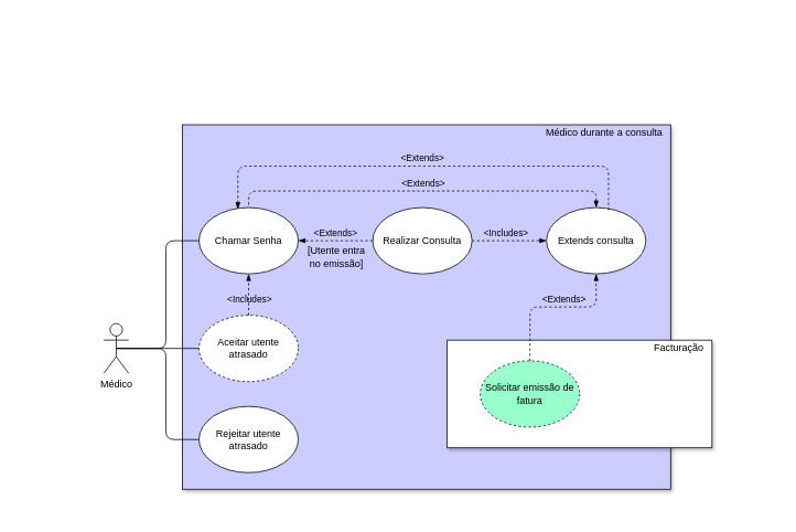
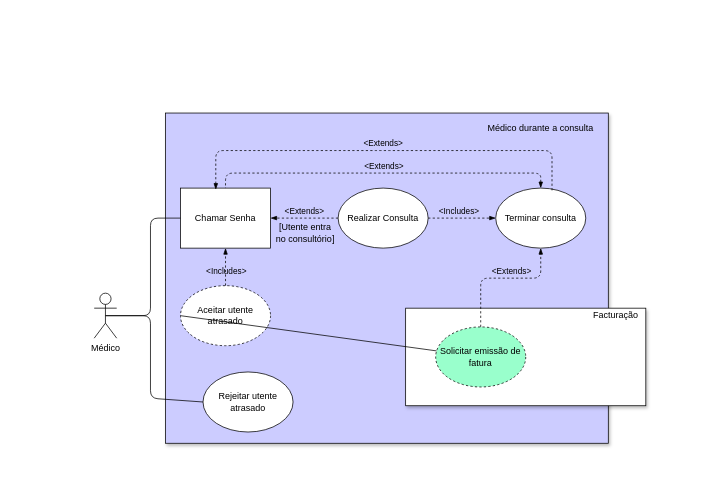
  <mxCell id="0" />
  <mxCell id="1" parent="0" />
  <mxCell id="2" value="" style="group" parent="1" vertex="1" connectable="0"><mxGeometry x="20" y="20" width="920" height="600" as="geometry" /></mxCell>
  <mxCell id="3" value="Médico" style="shape=umlActor;verticalLabelPosition=bottom;verticalAlign=top;html=1;outlineConnect=0;" parent="2" vertex="1"><mxGeometry x="105" y="370" width="30" height="60" as="geometry" /></mxCell>
  <mxCell id="4" value="" style="rounded=0;whiteSpace=wrap;html=1;shadow=1;fillColor=#CCCCFF;" parent="1" vertex="1"><mxGeometry x="220" y="150" width="590" height="440" as="geometry" /></mxCell>
  <mxCell id="5" value="" style="rounded=0;whiteSpace=wrap;html=1;shadow=1;" parent="1" vertex="1"><mxGeometry x="540" y="410" width="320" height="130" as="geometry" /></mxCell>
- <mxCell id="6" value="Chamar Senha" style="ellipse;whiteSpace=wrap;html=1;" parent="1" vertex="1"><mxGeometry x="240" y="250" width="120" height="80" as="geometry" /></mxCell>
+ <mxCell id="6" value="Chamar Senha" style="whiteSpace=wrap;html=1;rounded=0;" parent="1" vertex="1"><mxGeometry x="240" y="250" width="120" height="80" as="geometry" /></mxCell>
  <mxCell id="7" value="Realizar Consulta" style="ellipse;whiteSpace=wrap;html=1;" parent="1" vertex="1"><mxGeometry x="450" y="250" width="120" height="80" as="geometry" /></mxCell>
- <mxCell id="8" value="Extends consulta" style="ellipse;whiteSpace=wrap;html=1;" parent="1" vertex="1"><mxGeometry x="660" y="250" width="120" height="80" as="geometry" /></mxCell>
+ <mxCell id="8" value="Terminar consulta" style="ellipse;whiteSpace=wrap;html=1;" parent="1" vertex="1"><mxGeometry x="660" y="250" width="120" height="80" as="geometry" /></mxCell>
  <mxCell id="9" value="" style="endArrow=none;html=1;entryX=0;entryY=0.5;entryDx=0;entryDy=0;exitX=0.5;exitY=0.5;exitDx=0;exitDy=0;exitPerimeter=0;" parent="1" source="3" target="6" edge="1"><mxGeometry width="50" height="50" relative="1" as="geometry"><mxPoint x="430" y="440" as="sourcePoint" /><mxPoint x="480" y="390" as="targetPoint" /><Array as="points"><mxPoint x="200" y="420" /><mxPoint x="200" y="290" /></Array></mxGeometry></mxCell>
- <mxCell id="10" value="Rejeitar utente atrasado" style="ellipse;whiteSpace=wrap;html=1;" parent="1" vertex="1"><mxGeometry x="240" y="490" width="120" height="80" as="geometry" /></mxCell>
+ <mxCell id="10" value="Rejeitar utente atrasado" style="ellipse;whiteSpace=wrap;html=1;" parent="1" vertex="1"><mxGeometry x="270" y="495" width="120" height="80" as="geometry" /></mxCell>
  <mxCell id="11" value="Aceitar utente atrasado" style="ellipse;whiteSpace=wrap;html=1;dashed=1;" parent="1" vertex="1"><mxGeometry x="240" y="380" width="120" height="80" as="geometry" /></mxCell>
  <mxCell id="12" value="" style="endArrow=none;html=1;exitX=0;exitY=0.5;exitDx=0;exitDy=0;entryX=0.5;entryY=0.5;entryDx=0;entryDy=0;entryPerimeter=0;" parent="1" source="10" target="3" edge="1"><mxGeometry width="50" height="50" relative="1" as="geometry"><mxPoint x="430" y="440" as="sourcePoint" /><mxPoint x="480" y="390" as="targetPoint" /><Array as="points"><mxPoint x="200" y="530" /><mxPoint x="200" y="420" /></Array></mxGeometry></mxCell>
  <mxCell id="13" value="" style="endArrow=blockThin;html=1;entryX=0.5;entryY=1;entryDx=0;entryDy=0;dashed=1;endFill=1;" parent="1" source="11" target="6" edge="1"><mxGeometry width="50" height="50" relative="1" as="geometry"><mxPoint x="300" y="390" as="sourcePoint" /><mxPoint x="360" y="390" as="targetPoint" /></mxGeometry></mxCell>
  <mxCell id="14" value="&amp;lt;Includes&amp;gt;" style="edgeLabel;html=1;align=center;verticalAlign=middle;resizable=0;points=[];labelBackgroundColor=none;" parent="13" vertex="1" connectable="0"><mxGeometry x="-0.4" y="-1" relative="1" as="geometry"><mxPoint x="-1" y="-5" as="offset" /></mxGeometry></mxCell>
  <mxCell id="15" value="" style="endArrow=blockThin;html=1;entryX=1;entryY=0.5;entryDx=0;entryDy=0;dashed=1;endFill=1;exitX=0;exitY=0.5;exitDx=0;exitDy=0;" parent="1" source="7" target="6" edge="1"><mxGeometry width="50" height="50" relative="1" as="geometry"><mxPoint x="310" y="390" as="sourcePoint" /><mxPoint x="310" y="340" as="targetPoint" /></mxGeometry></mxCell>
  <mxCell id="16" value="&amp;lt;Extends&amp;gt;" style="edgeLabel;html=1;align=center;verticalAlign=middle;resizable=0;points=[];labelBackgroundColor=none;" parent="15" vertex="1" connectable="0"><mxGeometry x="-0.4" y="-1" relative="1" as="geometry"><mxPoint x="-18.33" y="-9" as="offset" /></mxGeometry></mxCell>
- <mxCell id="17" value="[Utente entra&lt;br&gt;no emissão]" style="text;html=1;align=center;verticalAlign=middle;resizable=0;points=[];autosize=1;" parent="1" vertex="1"><mxGeometry x="361" y="295" width="90" height="30" as="geometry" /></mxCell>
+ <mxCell id="17" value="[Utente entra&lt;br&gt;no consultório]" style="text;html=1;align=center;verticalAlign=middle;resizable=0;points=[];autosize=1;" parent="1" vertex="1"><mxGeometry x="361" y="295" width="90" height="30" as="geometry" /></mxCell>
  <mxCell id="18" value="" style="endArrow=blockThin;html=1;entryX=0;entryY=0.5;entryDx=0;entryDy=0;dashed=1;endFill=1;exitX=1;exitY=0.5;exitDx=0;exitDy=0;" parent="1" source="7" target="8" edge="1"><mxGeometry width="50" height="50" relative="1" as="geometry"><mxPoint x="310" y="390" as="sourcePoint" /><mxPoint x="310" y="340" as="targetPoint" /></mxGeometry></mxCell>
  <mxCell id="19" value="&amp;lt;Includes&amp;gt;" style="edgeLabel;html=1;align=center;verticalAlign=middle;resizable=0;points=[];labelBackgroundColor=none;" parent="18" vertex="1" connectable="0"><mxGeometry x="-0.4" y="-1" relative="1" as="geometry"><mxPoint x="13" y="-11" as="offset" /></mxGeometry></mxCell>
  <mxCell id="20" value="" style="endArrow=none;html=1;entryX=0.5;entryY=0;entryDx=0;entryDy=0;dashed=1;endFill=0;exitX=0.5;exitY=0;exitDx=0;exitDy=0;startArrow=blockThin;startFill=1;" parent="1" source="8" target="6" edge="1"><mxGeometry width="50" height="50" relative="1" as="geometry"><mxPoint x="560" y="190" as="sourcePoint" /><mxPoint x="420" y="190" as="targetPoint" /><Array as="points"><mxPoint x="720" y="230" /><mxPoint x="500" y="230" /><mxPoint x="300" y="230" /></Array></mxGeometry></mxCell>
  <mxCell id="21" value="&amp;lt;Extends&amp;gt;" style="edgeLabel;html=1;align=center;verticalAlign=middle;resizable=0;points=[];labelBackgroundColor=none;" parent="20" vertex="1" connectable="0"><mxGeometry x="-0.4" y="-1" relative="1" as="geometry"><mxPoint x="-92" y="-9" as="offset" /></mxGeometry></mxCell>
  <mxCell id="22" value="" style="endArrow=blockThin;dashed=1;html=1;entryX=0.5;entryY=1;entryDx=0;entryDy=0;endFill=1;startArrow=none;startFill=0;exitX=0.5;exitY=0;exitDx=0;exitDy=0;" parent="1" source="23" target="8" edge="1"><mxGeometry width="50" height="50" relative="1" as="geometry"><mxPoint x="770" y="400" as="sourcePoint" /><mxPoint x="580" y="390" as="targetPoint" /><Array as="points"><mxPoint x="640" y="370" /><mxPoint x="720" y="370" /></Array></mxGeometry></mxCell>
  <mxCell id="23" value="Solicitar emissão de fatura" style="ellipse;whiteSpace=wrap;html=1;fillColor=#99FFCC;dashed=1;" parent="1" vertex="1"><mxGeometry x="580" y="435" width="120" height="80" as="geometry" /></mxCell>
  <mxCell id="24" value="Facturação" style="text;html=1;strokeColor=none;fillColor=none;align=center;verticalAlign=middle;whiteSpace=wrap;rounded=0;" parent="1" vertex="1"><mxGeometry x="780" y="410" width="80" height="20" as="geometry" /></mxCell>
- <mxCell id="25" value="Médico durante a consulta" style="text;html=1;strokeColor=none;fillColor=none;align=center;verticalAlign=middle;whiteSpace=wrap;rounded=0;" parent="1" vertex="1"><mxGeometry x="650" y="150" width="160" height="20" as="geometry" /></mxCell>
- <mxCell id="26" value="" style="endArrow=none;html=1;exitX=0;exitY=0.5;exitDx=0;exitDy=0;entryX=0.5;entryY=0.5;entryDx=0;entryDy=0;entryPerimeter=0;" parent="1" source="11" target="3" edge="1"><mxGeometry width="50" height="50" relative="1" as="geometry"><mxPoint x="240" y="410" as="sourcePoint" /><mxPoint x="130" y="409.996" as="targetPoint" /></mxGeometry></mxCell>
+ <mxCell id="25" value="Médico durante a consulta" style="text;html=1;strokeColor=none;fillColor=none;align=center;verticalAlign=middle;whiteSpace=wrap;rounded=0;" parent="1" vertex="1"><mxGeometry x="640" y="160" width="160" height="20" as="geometry" /></mxCell>
+ <mxCell id="26" value="" style="endArrow=none;html=1;exitX=0;exitY=0.5;exitDx=0;exitDy=0;" parent="1" source="11" target="23" edge="1"><mxGeometry width="50" height="50" relative="1" as="geometry"><mxPoint x="240" y="410" as="sourcePoint" /><mxPoint x="130" y="409.996" as="targetPoint" /></mxGeometry></mxCell>
  <mxCell id="27" value="&amp;lt;Extends&amp;gt;" style="edgeLabel;html=1;align=center;verticalAlign=middle;resizable=0;points=[];labelBackgroundColor=none;" parent="1" vertex="1" connectable="0"><mxGeometry x="680" y="360" as="geometry" /></mxCell>
  <mxCell id="28" value="" style="endArrow=blockThin;html=1;dashed=1;endFill=1;exitX=0.625;exitY=0.038;exitDx=0;exitDy=0;startArrow=none;startFill=0;exitPerimeter=0;entryX=0.392;entryY=0.025;entryDx=0;entryDy=0;entryPerimeter=0;" parent="1" source="8" target="6" edge="1"><mxGeometry width="50" height="50" relative="1" as="geometry"><mxPoint x="720" y="250" as="sourcePoint" /><mxPoint x="300" y="250" as="targetPoint" /><Array as="points"><mxPoint x="735" y="200" /><mxPoint x="510" y="200" /><mxPoint x="287" y="200" /></Array></mxGeometry></mxCell>
  <mxCell id="29" value="&amp;lt;Extends&amp;gt;" style="edgeLabel;html=1;align=center;verticalAlign=middle;resizable=0;points=[];labelBackgroundColor=none;" parent="28" vertex="1" connectable="0"><mxGeometry x="-0.4" y="-1" relative="1" as="geometry"><mxPoint x="-112.04" y="-9" as="offset" /></mxGeometry></mxCell>
